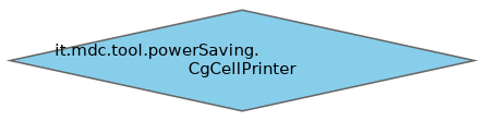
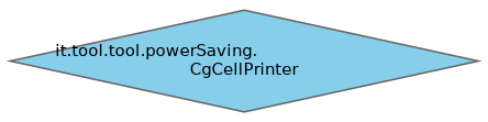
  digraph {
    rankdir=LR
-   n1 [color=gray40 fillcolor=skyblue fontname=Helvetica fontsize=10 height=0.2 label="it.mdc.tool.powerSaving.\lCgCellPrinter" shape=diamond style=filled width=0.4]
+   n1 [color=gray40 fillcolor=skyblue fontname=Helvetica fontsize=10 height=0.2 label="it.tool.tool.powerSaving.\lCgCellPrinter" shape=diamond style=filled width=0.4]
  }
